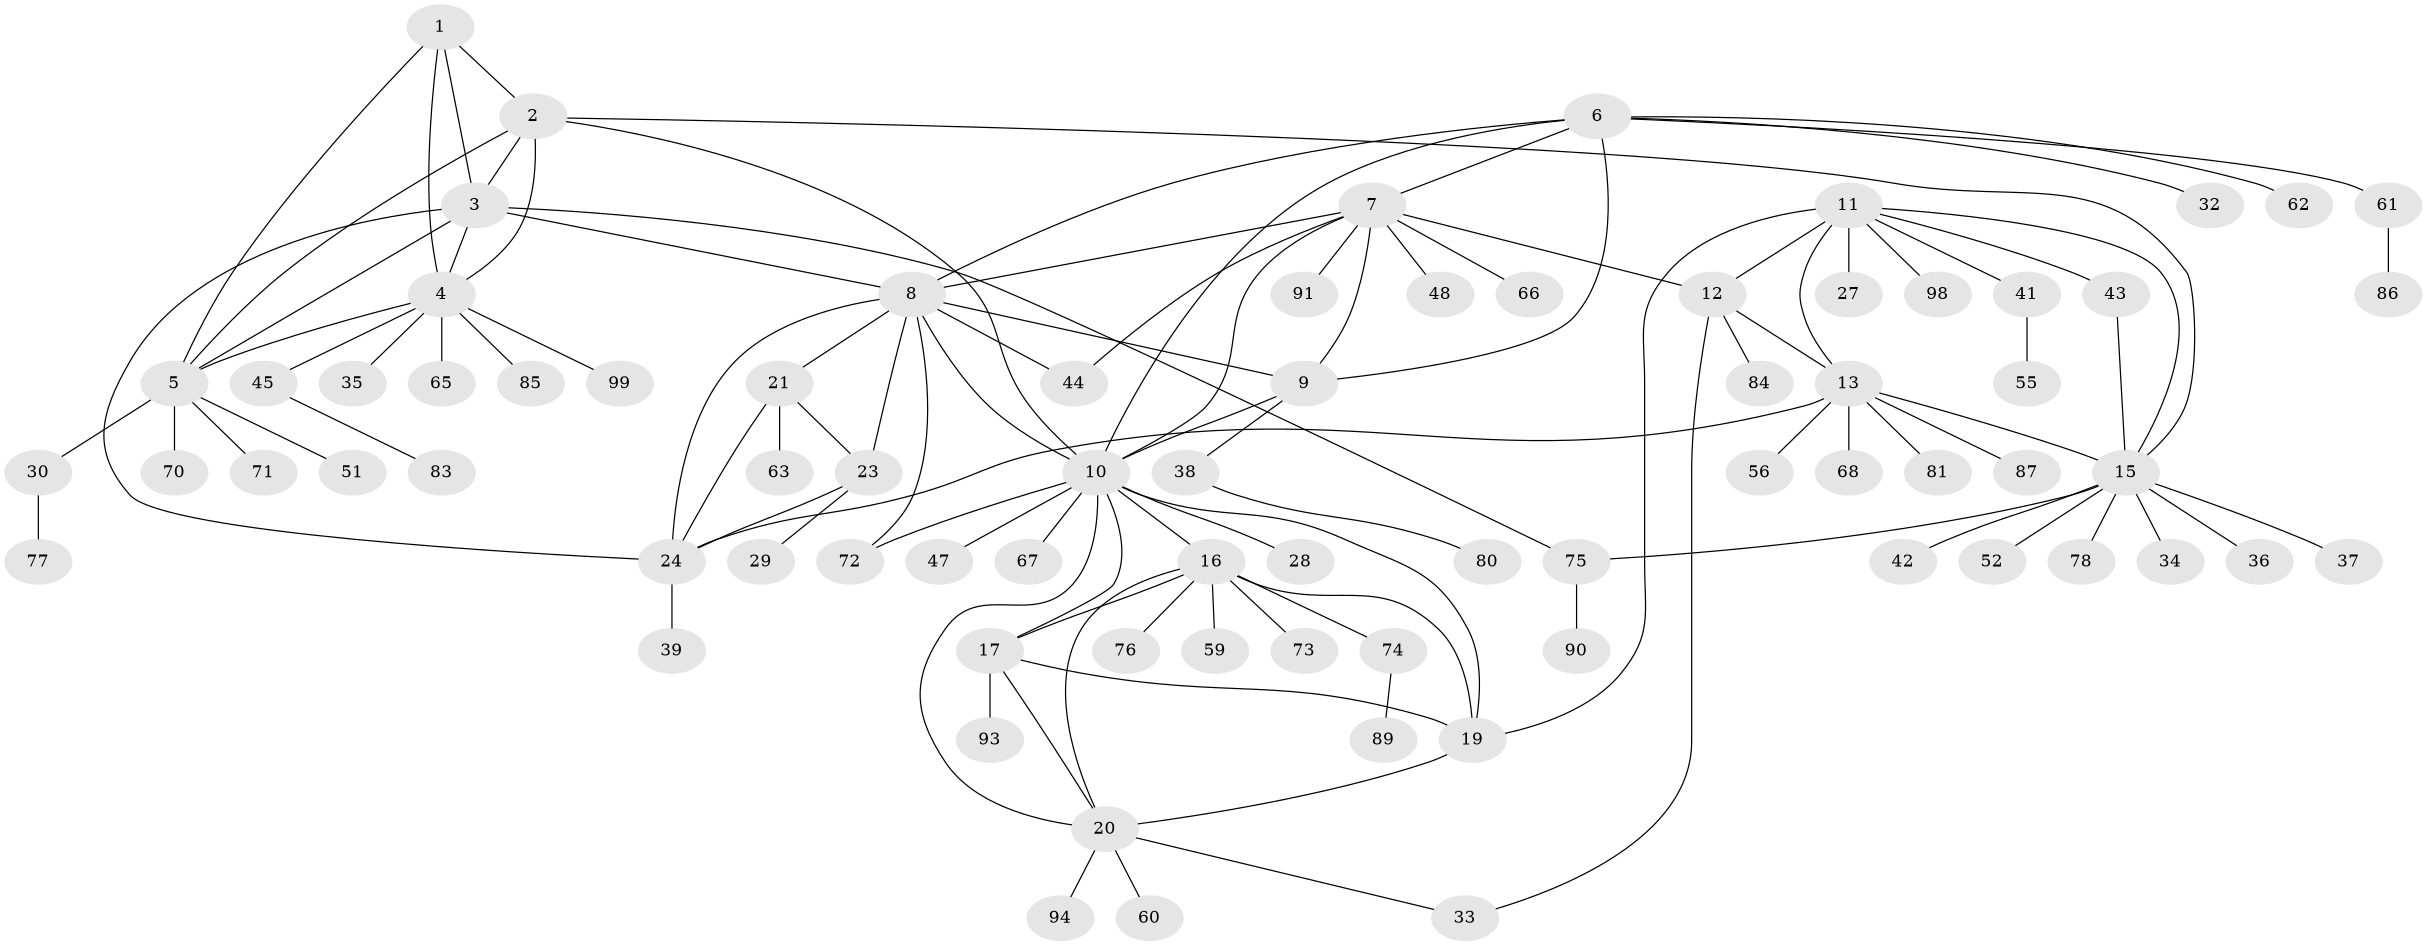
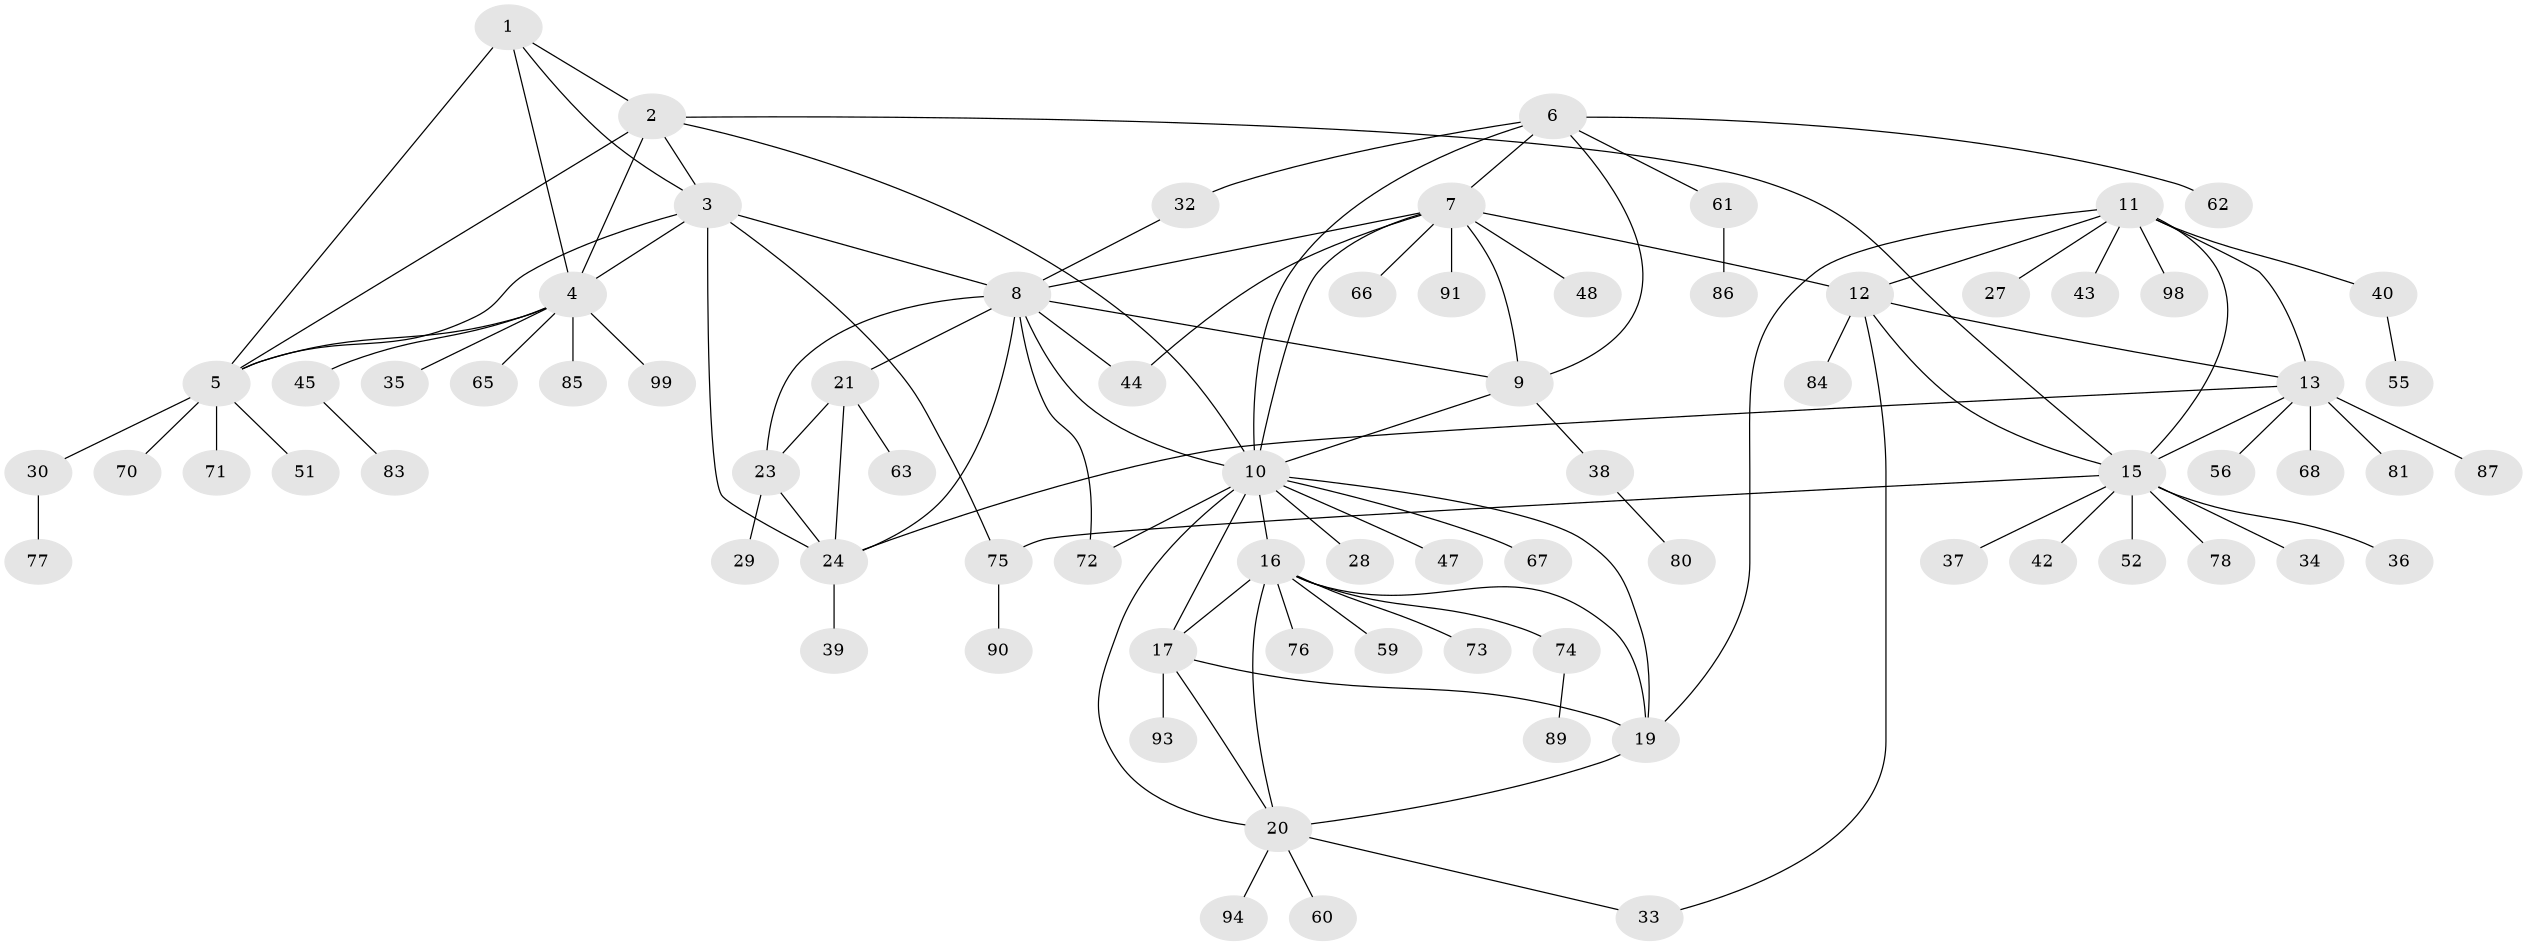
  graph {
    node [color=gray90 style=filled]
    2 [super="+54"]
    3 [super="+77"]
    4 [super="+64"]
    5 [super="+79"]
    10 [super="+18"]
    15 [super="+31"]
    1
    8 [super="+22"]
    24 [super="+25"]
    75
    35
    45
    65
    85
    99
    30 [super="+41"]
    51
    70
    71
    72
    16 [super="+50"]
    17
    19 [super="+26"]
    20 [super="+46"]
    28
    n26 [label=47]
    67
    34
    36 [super="+69"]
    37
    42
    52
    78
    9
    44
    21
    23
    39
    90
    83 [super="+97"]
    n41 [label=77]
    6 [super="+53"]
    7 [super="+47"]
    32
    61
    62
    12 [super="+100"]
    48
    66
    91
    38
    86
    13 [super="+92"]
    33
    84
    63 [super="+96"]
    29 [super="+88"]
    80
    59
    73
    74
    76
    93
    60 [super="+82"]
    94
    11 [super="+14"]
    27
-   40 [label=41]
+   40
    43
    98
    56 [super="+58"]
    68
    81
    87
    55
    89
    2 -- 3
    2 -- 4
    2 -- 5
    2 -- 10
    2 -- 15
    3 -- 4
    3 -- 5
    3 -- 8 [weight=2]
    3 -- 24
    3 -- 75
    4 -- 5
    4 -- 35
    4 -- 45
    4 -- 65
    4 -- 85
    4 -- 99
    5 -- 30
    5 -- 51
    5 -- 70
    5 -- 71
    10 -- 72
    10 -- 16
    10 -- 17
    10 -- 19
    10 -- 20
    10 -- 28
    10 -- n26
    10 -- 67
    15 -- 75
    15 -- 34
    15 -- 36
    15 -- 37
    15 -- 42
    15 -- 52
    15 -- 78
    1 -- 2
    1 -- 3
    1 -- 4
    1 -- 5
    8 -- 10 [weight=2]
    8 -- 24 [weight=2]
    8 -- 72
    8 -- 9
    8 -- 44
    8 -- 21
    8 -- 23
    24 -- 39
    75 -- 90
    45 -- 83
    30 -- n41
    16 -- 17
    16 -- 19
    16 -- 20
    16 -- 59
    16 -- 73
    16 -- 74
    16 -- 76
    17 -- 19
    17 -- 20
    17 -- 93
    19 -- 20
    20 -- 33
    20 -- 60
    20 -- 94
    9 -- 10
    9 -- 38
    21 -- 24 [weight=2]
    21 -- 23
    21 -- 63
    23 -- 24 [weight=2]
    23 -- 29
    6 -- 10
-   6 -- 8
+   32 -- 8
    6 -- 9
    6 -- 7
    6 -- 32
    6 -- 61
    6 -- 62
    7 -- 10
    7 -- 8
    7 -- 9
    7 -- 44
    7 -- 12
    7 -- 48
    7 -- 66
    7 -- 91
    61 -- 86
-   43 -- 15
+   12 -- 15
    12 -- 13
    12 -- 33
    12 -- 84
    38 -- 80
    13 -- 15
    13 -- 24
    13 -- 56
    13 -- 68
    13 -- 81
    13 -- 87
    74 -- 89
    11 -- 15 [weight=2]
    11 -- 19
    11 -- 12 [weight=2]
    11 -- 13 [weight=2]
    11 -- 27
    11 -- 40
    11 -- 43
    11 -- 98
    40 -- 55
  }
